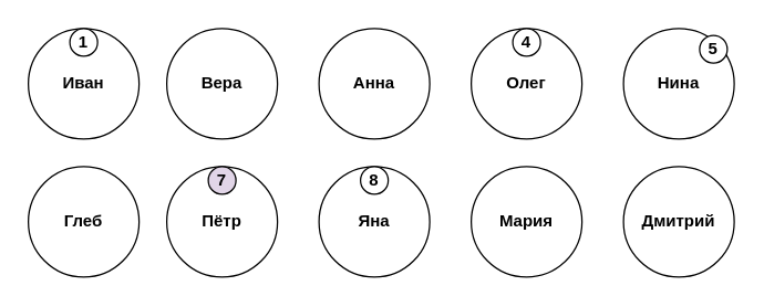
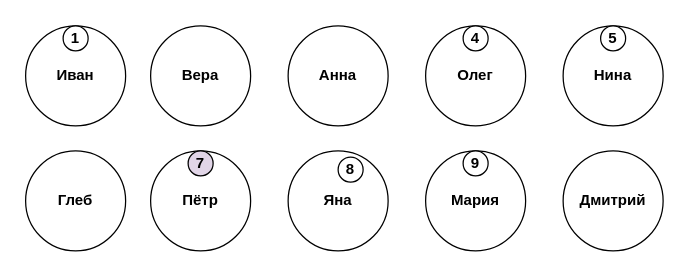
  <mxCell id="0" />
  <mxCell id="1" parent="0" />
  <mxCell id="2" value="&lt;b&gt;Иван&lt;/b&gt;" style="ellipse;whiteSpace=wrap;html=1;aspect=fixed;" vertex="1" parent="1"><mxGeometry x="20" y="20" width="80" height="80" as="geometry" /></mxCell>
  <mxCell id="3" value="&lt;b&gt;1&lt;/b&gt;" style="ellipse;whiteSpace=wrap;html=1;aspect=fixed;" vertex="1" parent="1"><mxGeometry x="50" y="20" width="20" height="20" as="geometry" /></mxCell>
  <mxCell id="4" value="&lt;b&gt;Вера&lt;/b&gt;" style="ellipse;whiteSpace=wrap;html=1;aspect=fixed;" vertex="1" parent="1"><mxGeometry x="120" y="20" width="80" height="80" as="geometry" /></mxCell>
  <mxCell id="5" value="&lt;b&gt;Анна&lt;/b&gt;" style="ellipse;whiteSpace=wrap;html=1;aspect=fixed;" vertex="1" parent="1"><mxGeometry x="230" y="20" width="80" height="80" as="geometry" /></mxCell>
  <mxCell id="6" value="&lt;b&gt;Олег&lt;/b&gt;" style="ellipse;whiteSpace=wrap;html=1;aspect=fixed;" vertex="1" parent="1"><mxGeometry x="340" y="20" width="80" height="80" as="geometry" /></mxCell>
  <mxCell id="7" value="&lt;b&gt;Нина&lt;/b&gt;" style="ellipse;whiteSpace=wrap;html=1;aspect=fixed;" vertex="1" parent="1"><mxGeometry x="450" y="20" width="80" height="80" as="geometry" /></mxCell>
  <mxCell id="8" value="&lt;b&gt;Глеб&lt;/b&gt;" style="ellipse;whiteSpace=wrap;html=1;aspect=fixed;" vertex="1" parent="1"><mxGeometry x="20" y="120" width="80" height="80" as="geometry" /></mxCell>
  <mxCell id="9" value="&lt;b&gt;Пётр&lt;/b&gt;" style="ellipse;whiteSpace=wrap;html=1;aspect=fixed;" vertex="1" parent="1"><mxGeometry x="120" y="120" width="80" height="80" as="geometry" /></mxCell>
  <mxCell id="10" value="&lt;b&gt;Яна&lt;/b&gt;" style="ellipse;whiteSpace=wrap;html=1;aspect=fixed;" vertex="1" parent="1"><mxGeometry x="230" y="120" width="80" height="80" as="geometry" /></mxCell>
  <mxCell id="11" value="&lt;b&gt;Мария&lt;/b&gt;" style="ellipse;whiteSpace=wrap;html=1;aspect=fixed;" vertex="1" parent="1"><mxGeometry x="340" y="120" width="80" height="80" as="geometry" /></mxCell>
  <mxCell id="12" value="&lt;b&gt;Дмитрий&lt;/b&gt;" style="ellipse;whiteSpace=wrap;html=1;aspect=fixed;" vertex="1" parent="1"><mxGeometry x="450" y="120" width="80" height="80" as="geometry" /></mxCell>
  <mxCell id="13" value="&lt;b&gt;4&lt;/b&gt;" style="ellipse;whiteSpace=wrap;html=1;aspect=fixed;" vertex="1" parent="1"><mxGeometry x="370" y="20" width="20" height="20" as="geometry" /></mxCell>
- <mxCell id="14" value="&lt;b&gt;5&lt;/b&gt;" style="ellipse;whiteSpace=wrap;html=1;aspect=fixed;" vertex="1" parent="1"><mxGeometry x="505" y="25" width="20" height="20" as="geometry" /></mxCell>
+ <mxCell id="14" value="&lt;b&gt;5&lt;/b&gt;" style="ellipse;whiteSpace=wrap;html=1;aspect=fixed;" vertex="1" parent="1"><mxGeometry x="480" y="20" width="20" height="20" as="geometry" /></mxCell>
  <mxCell id="15" value="&lt;b&gt;7&lt;/b&gt;" style="ellipse;whiteSpace=wrap;html=1;aspect=fixed;fillColor=#e1d5e7;" vertex="1" parent="1"><mxGeometry x="150" y="120" width="20" height="20" as="geometry" /></mxCell>
- <mxCell id="16" value="&lt;b&gt;8&lt;/b&gt;" style="ellipse;whiteSpace=wrap;html=1;aspect=fixed;" vertex="1" parent="1"><mxGeometry x="260" y="120" width="20" height="20" as="geometry" /></mxCell>
+ <mxCell id="16" value="&lt;b&gt;8&lt;/b&gt;" style="ellipse;whiteSpace=wrap;html=1;aspect=fixed;" vertex="1" parent="1"><mxGeometry x="270" y="125" width="20" height="20" as="geometry" /></mxCell>
+ <mxCell id="17" value="&lt;b&gt;9&lt;/b&gt;" style="ellipse;whiteSpace=wrap;html=1;aspect=fixed;" vertex="1" parent="1"><mxGeometry x="370" y="120" width="20" height="20" as="geometry" /></mxCell>
